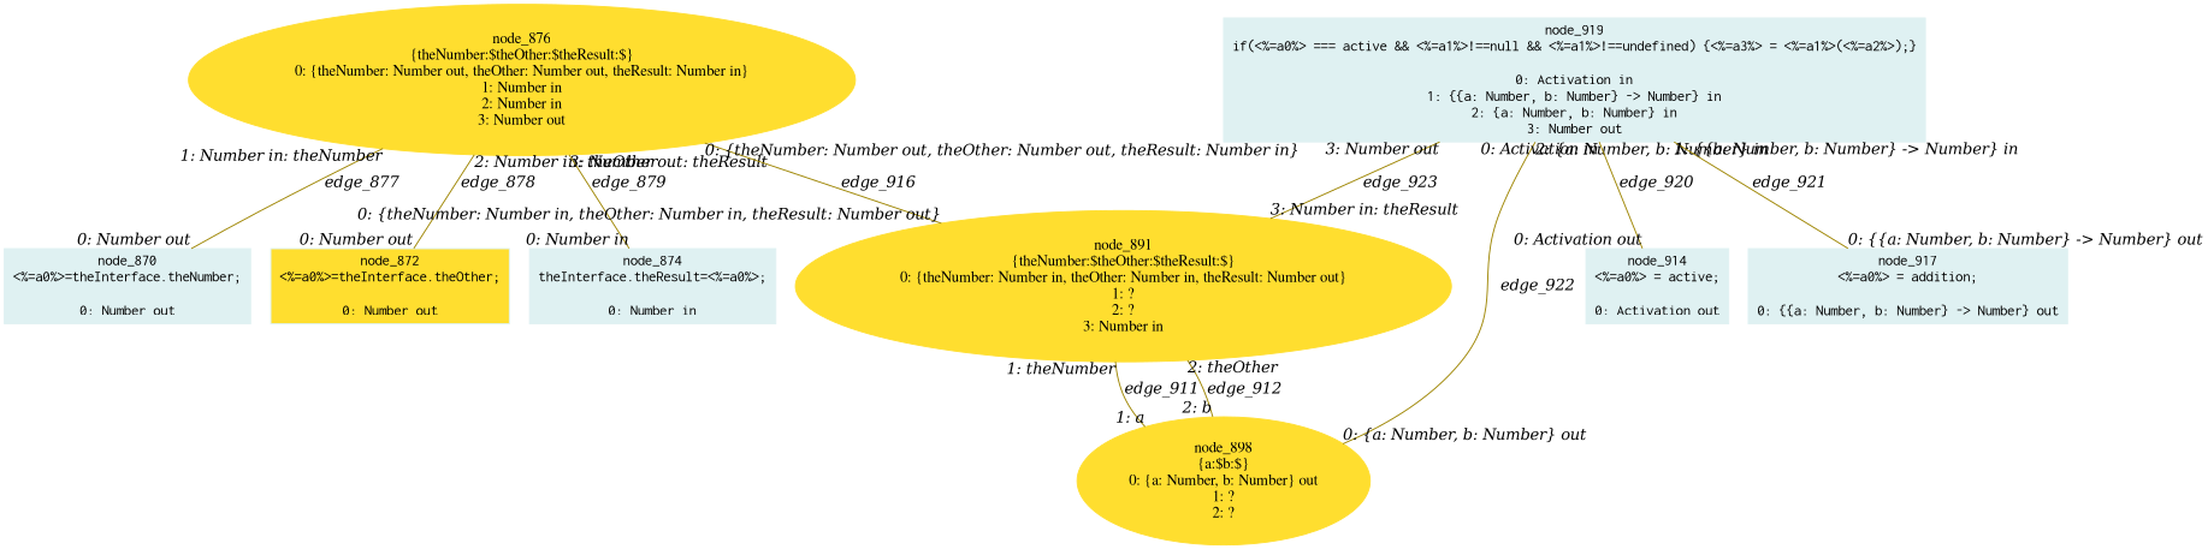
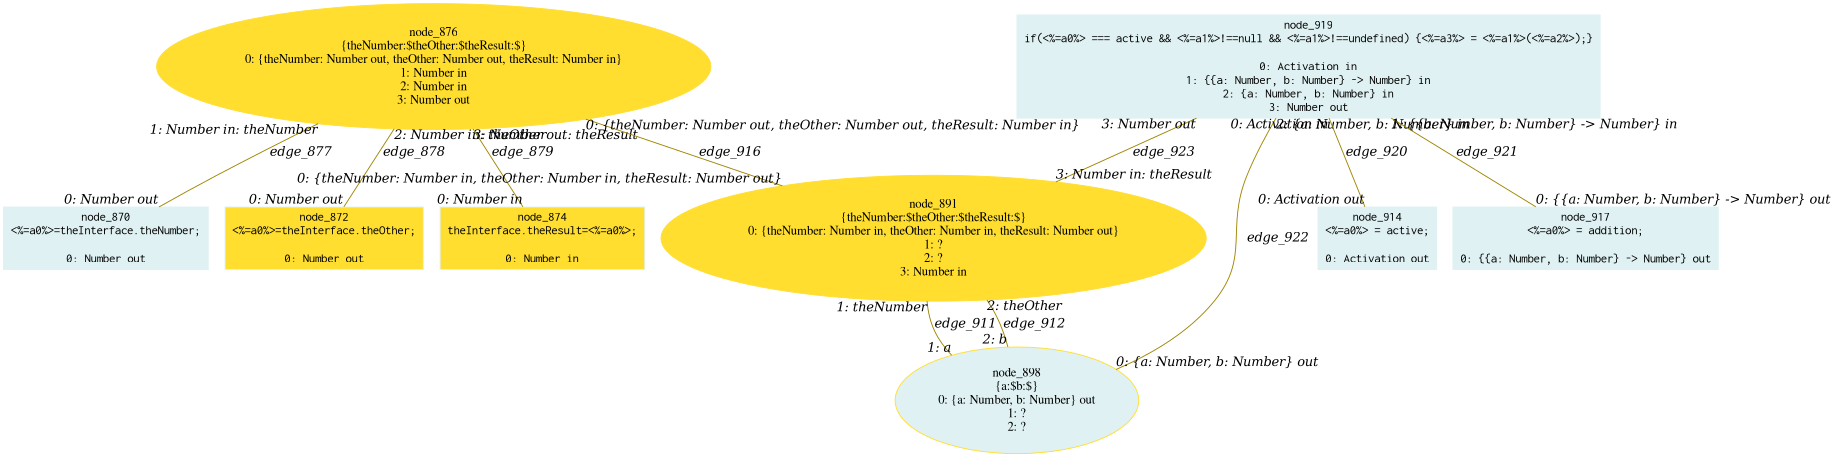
  digraph {
    node [color="#dff1f2" fontname=Courier shape=box style=filled]
    edge [arrowHead=none arrowsize=1 color="#9d8400" dir=none fontname="Times-Italic" headlabel="0: Number out"]
    n1 [label="node_870\n<%=a0%>=theInterface.theNumber;\n\n0: Number out"]
    n2 [fillcolor="#ffde2f" label="node_872\n<%=a0%>=theInterface.theOther;\n\n0: Number out"]
-   n3 [label="node_874\ntheInterface.theResult=<%=a0%>;\n\n0: Number in"]
+   n3 [label="node_874\ntheInterface.theResult=<%=a0%>;\n\n0: Number in" fillcolor="#ffde2f"]
    n4 [color="#ffde2f" fontname=Times label="node_876\n{theNumber:$theOther:$theResult:$}\n0: {theNumber: Number out, theOther: Number out, theResult: Number in}\n1: Number in\n2: Number in\n3: Number out" shape=ellipse]
    n5 [color="#ffde2f" fontname=Times label="node_891\n{theNumber:$theOther:$theResult:$}\n0: {theNumber: Number in, theOther: Number in, theResult: Number out}\n1: ?\n2: ?\n3: Number in" shape=ellipse]
-   n6 [color="#ffde2f" fontname=Times label="node_898\n{a:$b:$}\n0: {a: Number, b: Number} out\n1: ?\n2: ?" shape=ellipse]
+   n6 [color="#ffde2f" fontname=Times label="node_898\n{a:$b:$}\n0: {a: Number, b: Number} out\n1: ?\n2: ?" shape=ellipse fillcolor="#dff1f2"]
    n7 [label="node_914\n<%=a0%> = active;\n\n0: Activation out"]
    n8 [label="node_917\n<%=a0%> = addition;\n\n0: {{a: Number, b: Number} -> Number} out"]
    n9 [label="node_919\nif(<%=a0%> === active && <%=a1%>!==null && <%=a1%>!==undefined) {<%=a3%> = <%=a1%>(<%=a2%>);}\n\n0: Activation in\n1: {{a: Number, b: Number} -> Number} in\n2: {a: Number, b: Number} in\n3: Number out"]
    n4 -> n1 [label=edge_877 taillabel="1: Number in: theNumber"]
    n4 -> n2 [label=edge_878 taillabel="2: Number in: theOther"]
    n4 -> n3 [headlabel="0: Number in" label=edge_879 taillabel="3: Number out: theResult"]
    n4 -> n5 [headlabel="0: {theNumber: Number in, theOther: Number in, theResult: Number out}" label=edge_916 taillabel="0: {theNumber: Number out, theOther: Number out, theResult: Number in}"]
    n5 -> n6 [headlabel="1: a" label=edge_911 taillabel="1: theNumber"]
    n5 -> n6 [headlabel="2: b" label=edge_912 taillabel="2: theOther"]
    n9 -> n5 [headlabel="3: Number in: theResult" label=edge_923 taillabel="3: Number out"]
    n9 -> n6 [headlabel="0: {a: Number, b: Number} out" label=edge_922 taillabel="2: {a: Number, b: Number} in"]
    n9 -> n7 [headlabel="0: Activation out" label=edge_920 taillabel="0: Activation in"]
    n9 -> n8 [headlabel="0: {{a: Number, b: Number} -> Number} out" label=edge_921 taillabel="1: {{a: Number, b: Number} -> Number} in"]
  }
